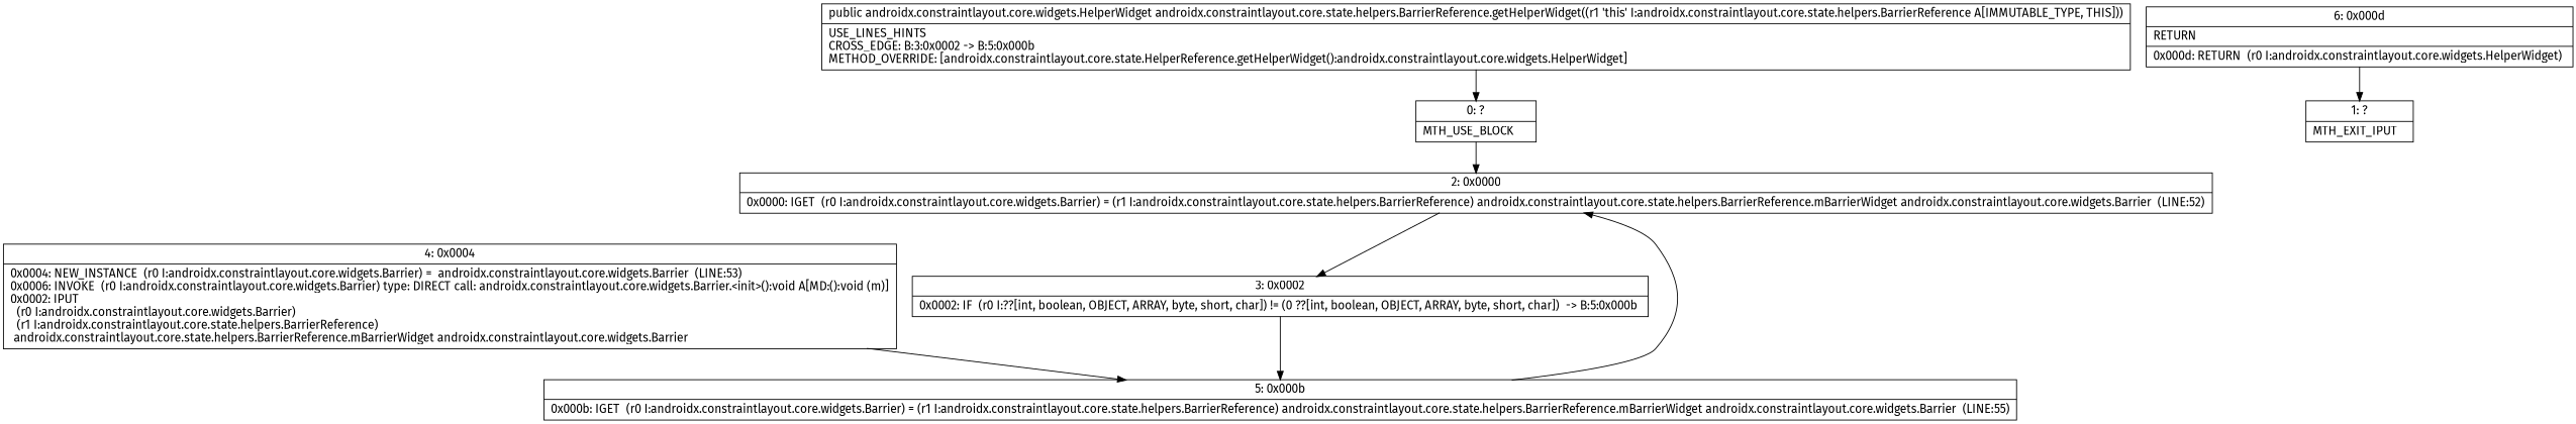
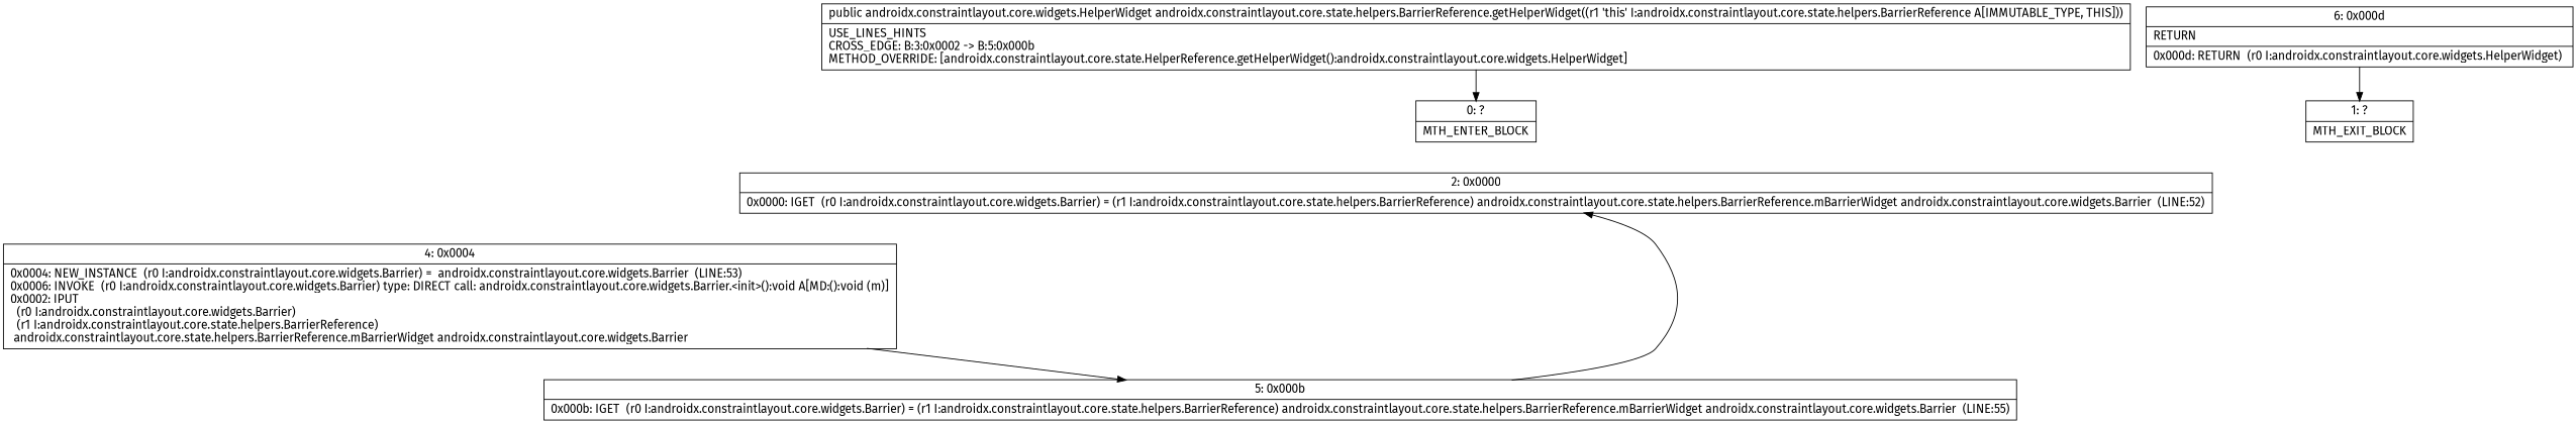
  digraph {
    fontname="Fira Sans"
    node [fontname="Fira Sans" shape=record]
    edge [fontname="Fira Sans"]
-   n1 [label="{0\:\ ?|MTH_USE_BLOCK\l}"]
+   n1 [label="{0\:\ ?|MTH_ENTER_BLOCK\l}"]
    n2 [label="{2\:\ 0x0000|0x0000: IGET  (r0 I:androidx.constraintlayout.core.widgets.Barrier) = (r1 I:androidx.constraintlayout.core.state.helpers.BarrierReference) androidx.constraintlayout.core.state.helpers.BarrierReference.mBarrierWidget androidx.constraintlayout.core.widgets.Barrier  (LINE:52)\l}"]
-   n3 [label="{3\:\ 0x0002|0x0002: IF  (r0 I:??[int, boolean, OBJECT, ARRAY, byte, short, char]) != (0 ??[int, boolean, OBJECT, ARRAY, byte, short, char])  \-\> B:5:0x000b \l}"]
    n4 [label="{5\:\ 0x000b|0x000b: IGET  (r0 I:androidx.constraintlayout.core.widgets.Barrier) = (r1 I:androidx.constraintlayout.core.state.helpers.BarrierReference) androidx.constraintlayout.core.state.helpers.BarrierReference.mBarrierWidget androidx.constraintlayout.core.widgets.Barrier  (LINE:55)\l}"]
    n5 [label="{4\:\ 0x0004|0x0004: NEW_INSTANCE  (r0 I:androidx.constraintlayout.core.widgets.Barrier) =  androidx.constraintlayout.core.widgets.Barrier  (LINE:53)\l0x0006: INVOKE  (r0 I:androidx.constraintlayout.core.widgets.Barrier) type: DIRECT call: androidx.constraintlayout.core.widgets.Barrier.\<init\>():void A[MD:():void (m)]\l0x0002: IPUT  \l  (r0 I:androidx.constraintlayout.core.widgets.Barrier)\l  (r1 I:androidx.constraintlayout.core.state.helpers.BarrierReference)\l androidx.constraintlayout.core.state.helpers.BarrierReference.mBarrierWidget androidx.constraintlayout.core.widgets.Barrier \l}"]
    n6 [label="{6\:\ 0x000d|RETURN\l|0x000d: RETURN  (r0 I:androidx.constraintlayout.core.widgets.HelperWidget) \l}"]
-   n7 [label="{1\:\ ?|MTH_EXIT_IPUT\l}"]
+   n7 [label="{1\:\ ?|MTH_EXIT_BLOCK\l}"]
    n8 [label="{public androidx.constraintlayout.core.widgets.HelperWidget androidx.constraintlayout.core.state.helpers.BarrierReference.getHelperWidget((r1 'this' I:androidx.constraintlayout.core.state.helpers.BarrierReference A[IMMUTABLE_TYPE, THIS]))  | USE_LINES_HINTS\lCROSS_EDGE: B:3:0x0002 \-\> B:5:0x000b\lMETHOD_OVERRIDE: [androidx.constraintlayout.core.state.HelperReference.getHelperWidget():androidx.constraintlayout.core.widgets.HelperWidget]\l}"]
-   n1 -> n2
-   n2 -> n3
-   n3 -> n4
    n4 -> n2
    n5 -> n4
    n6 -> n7
    n8 -> n1
  }
